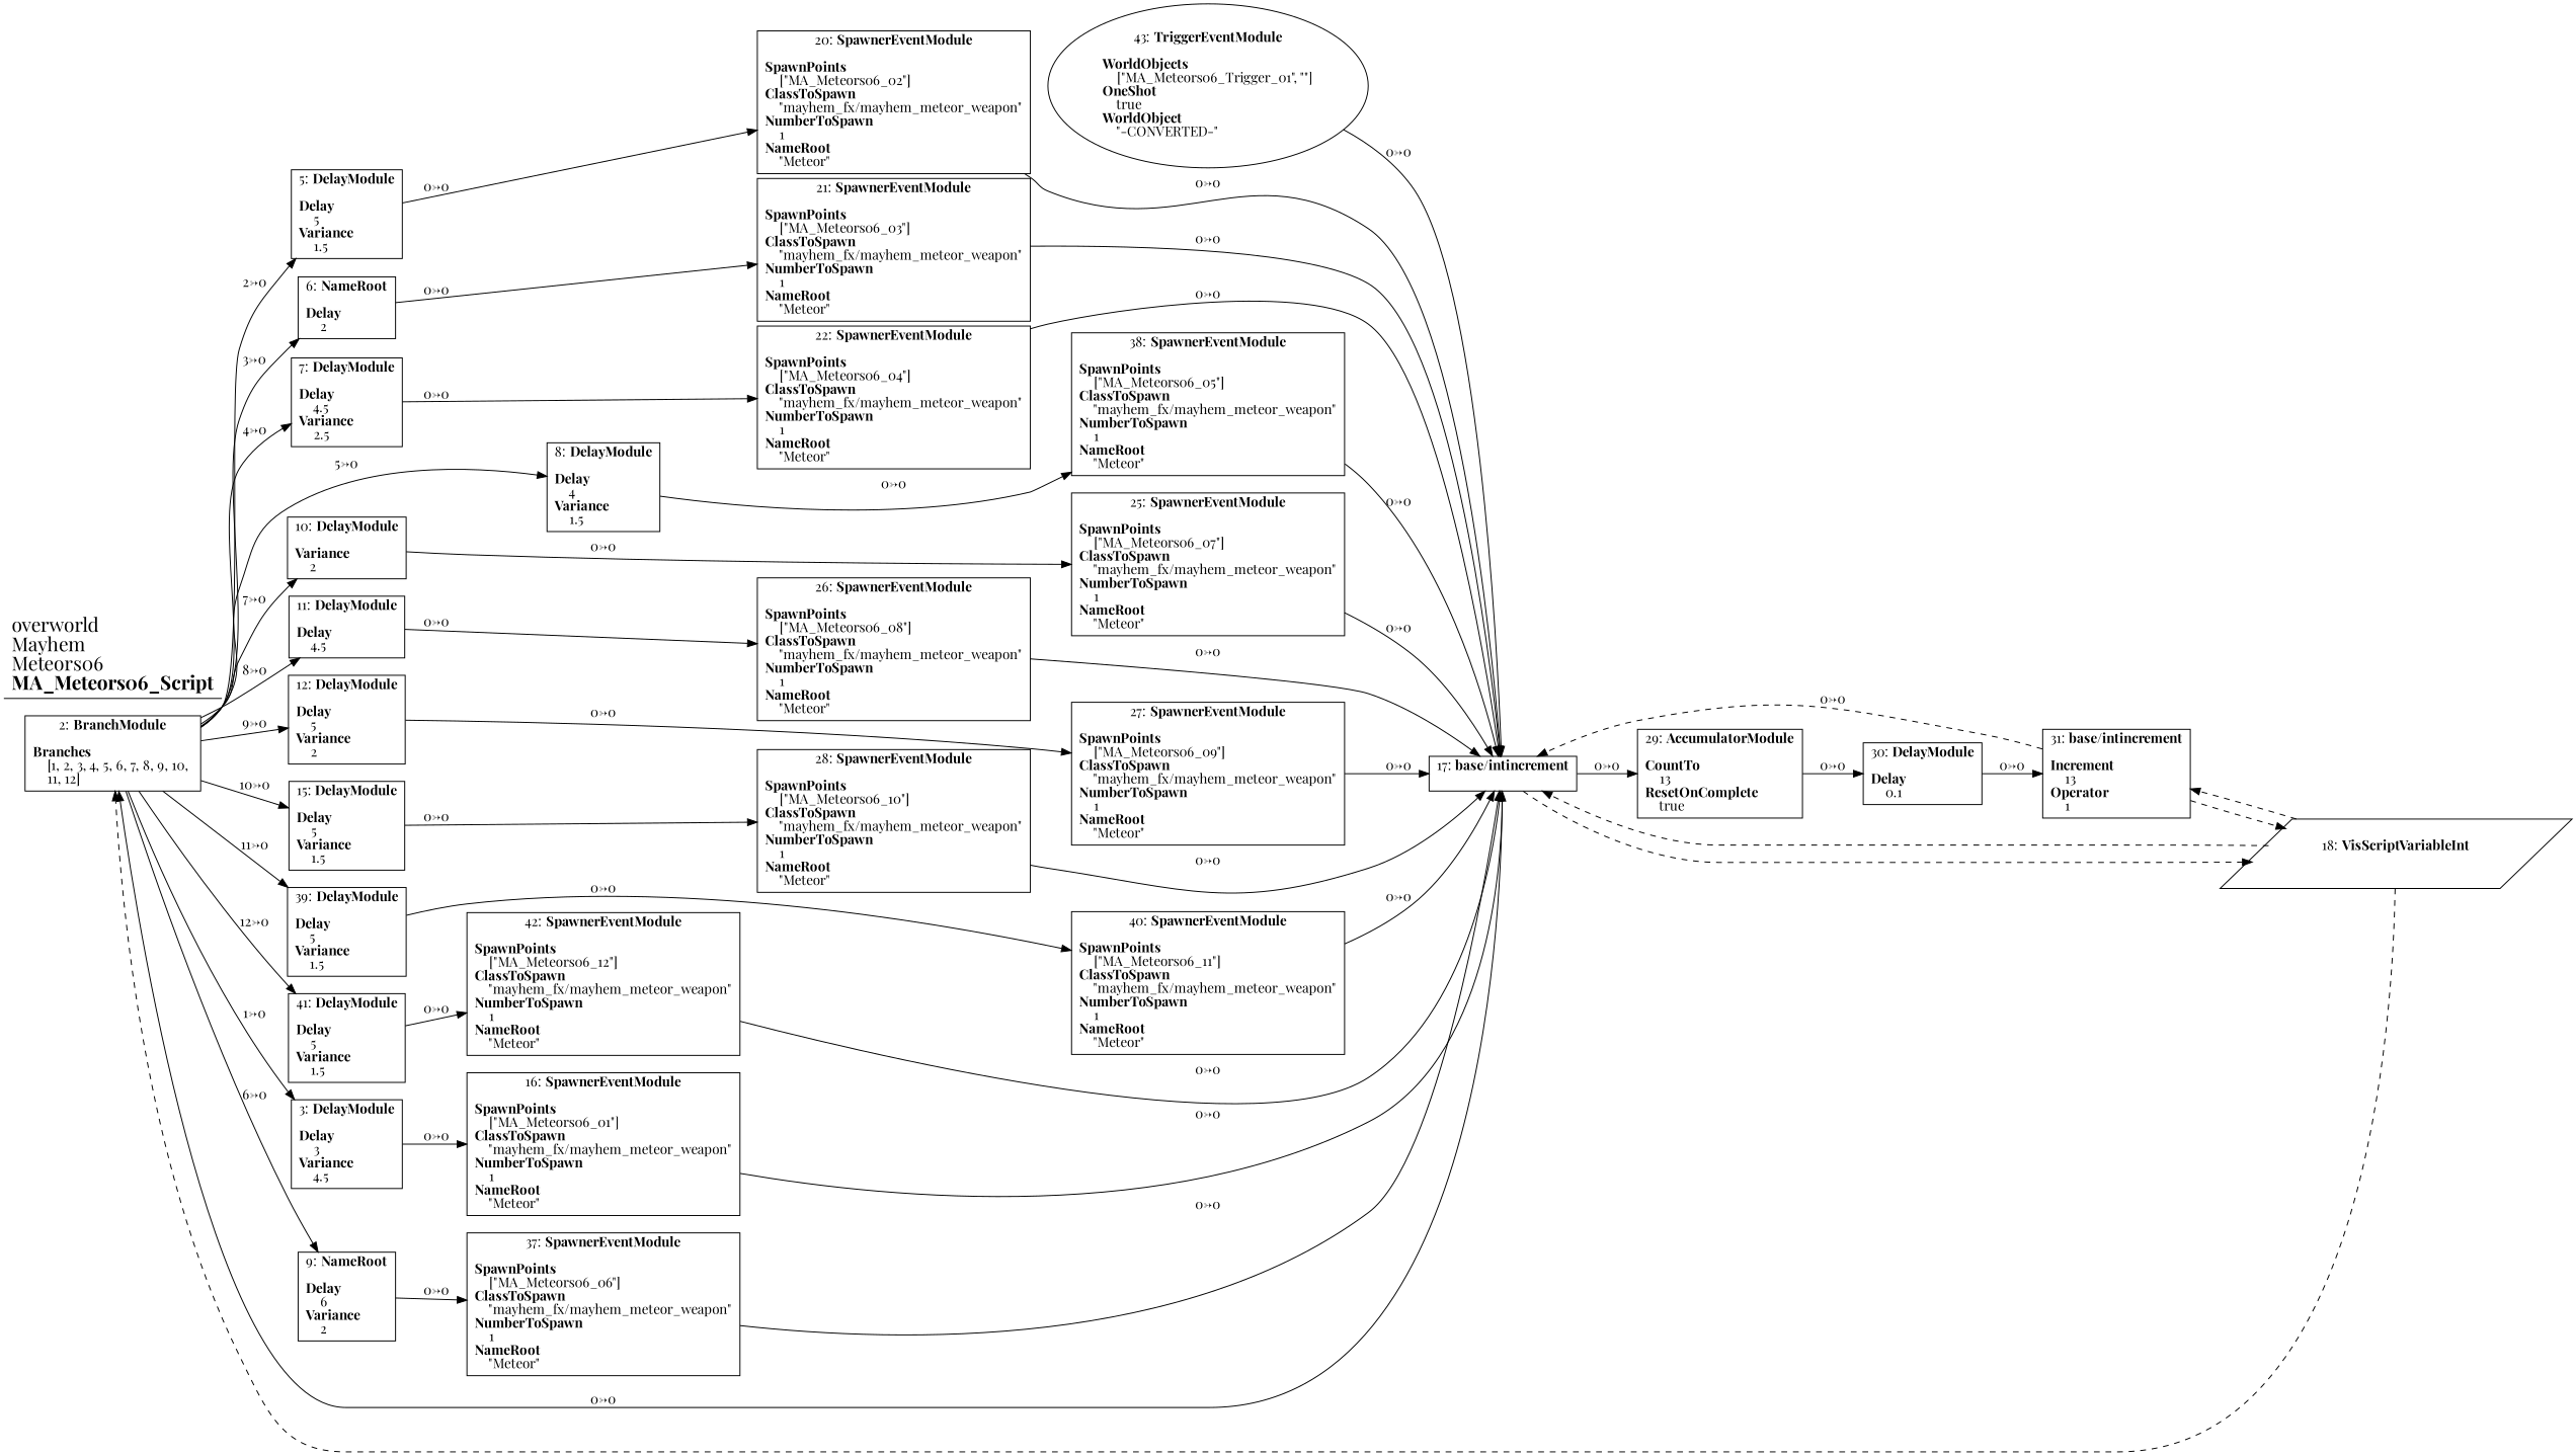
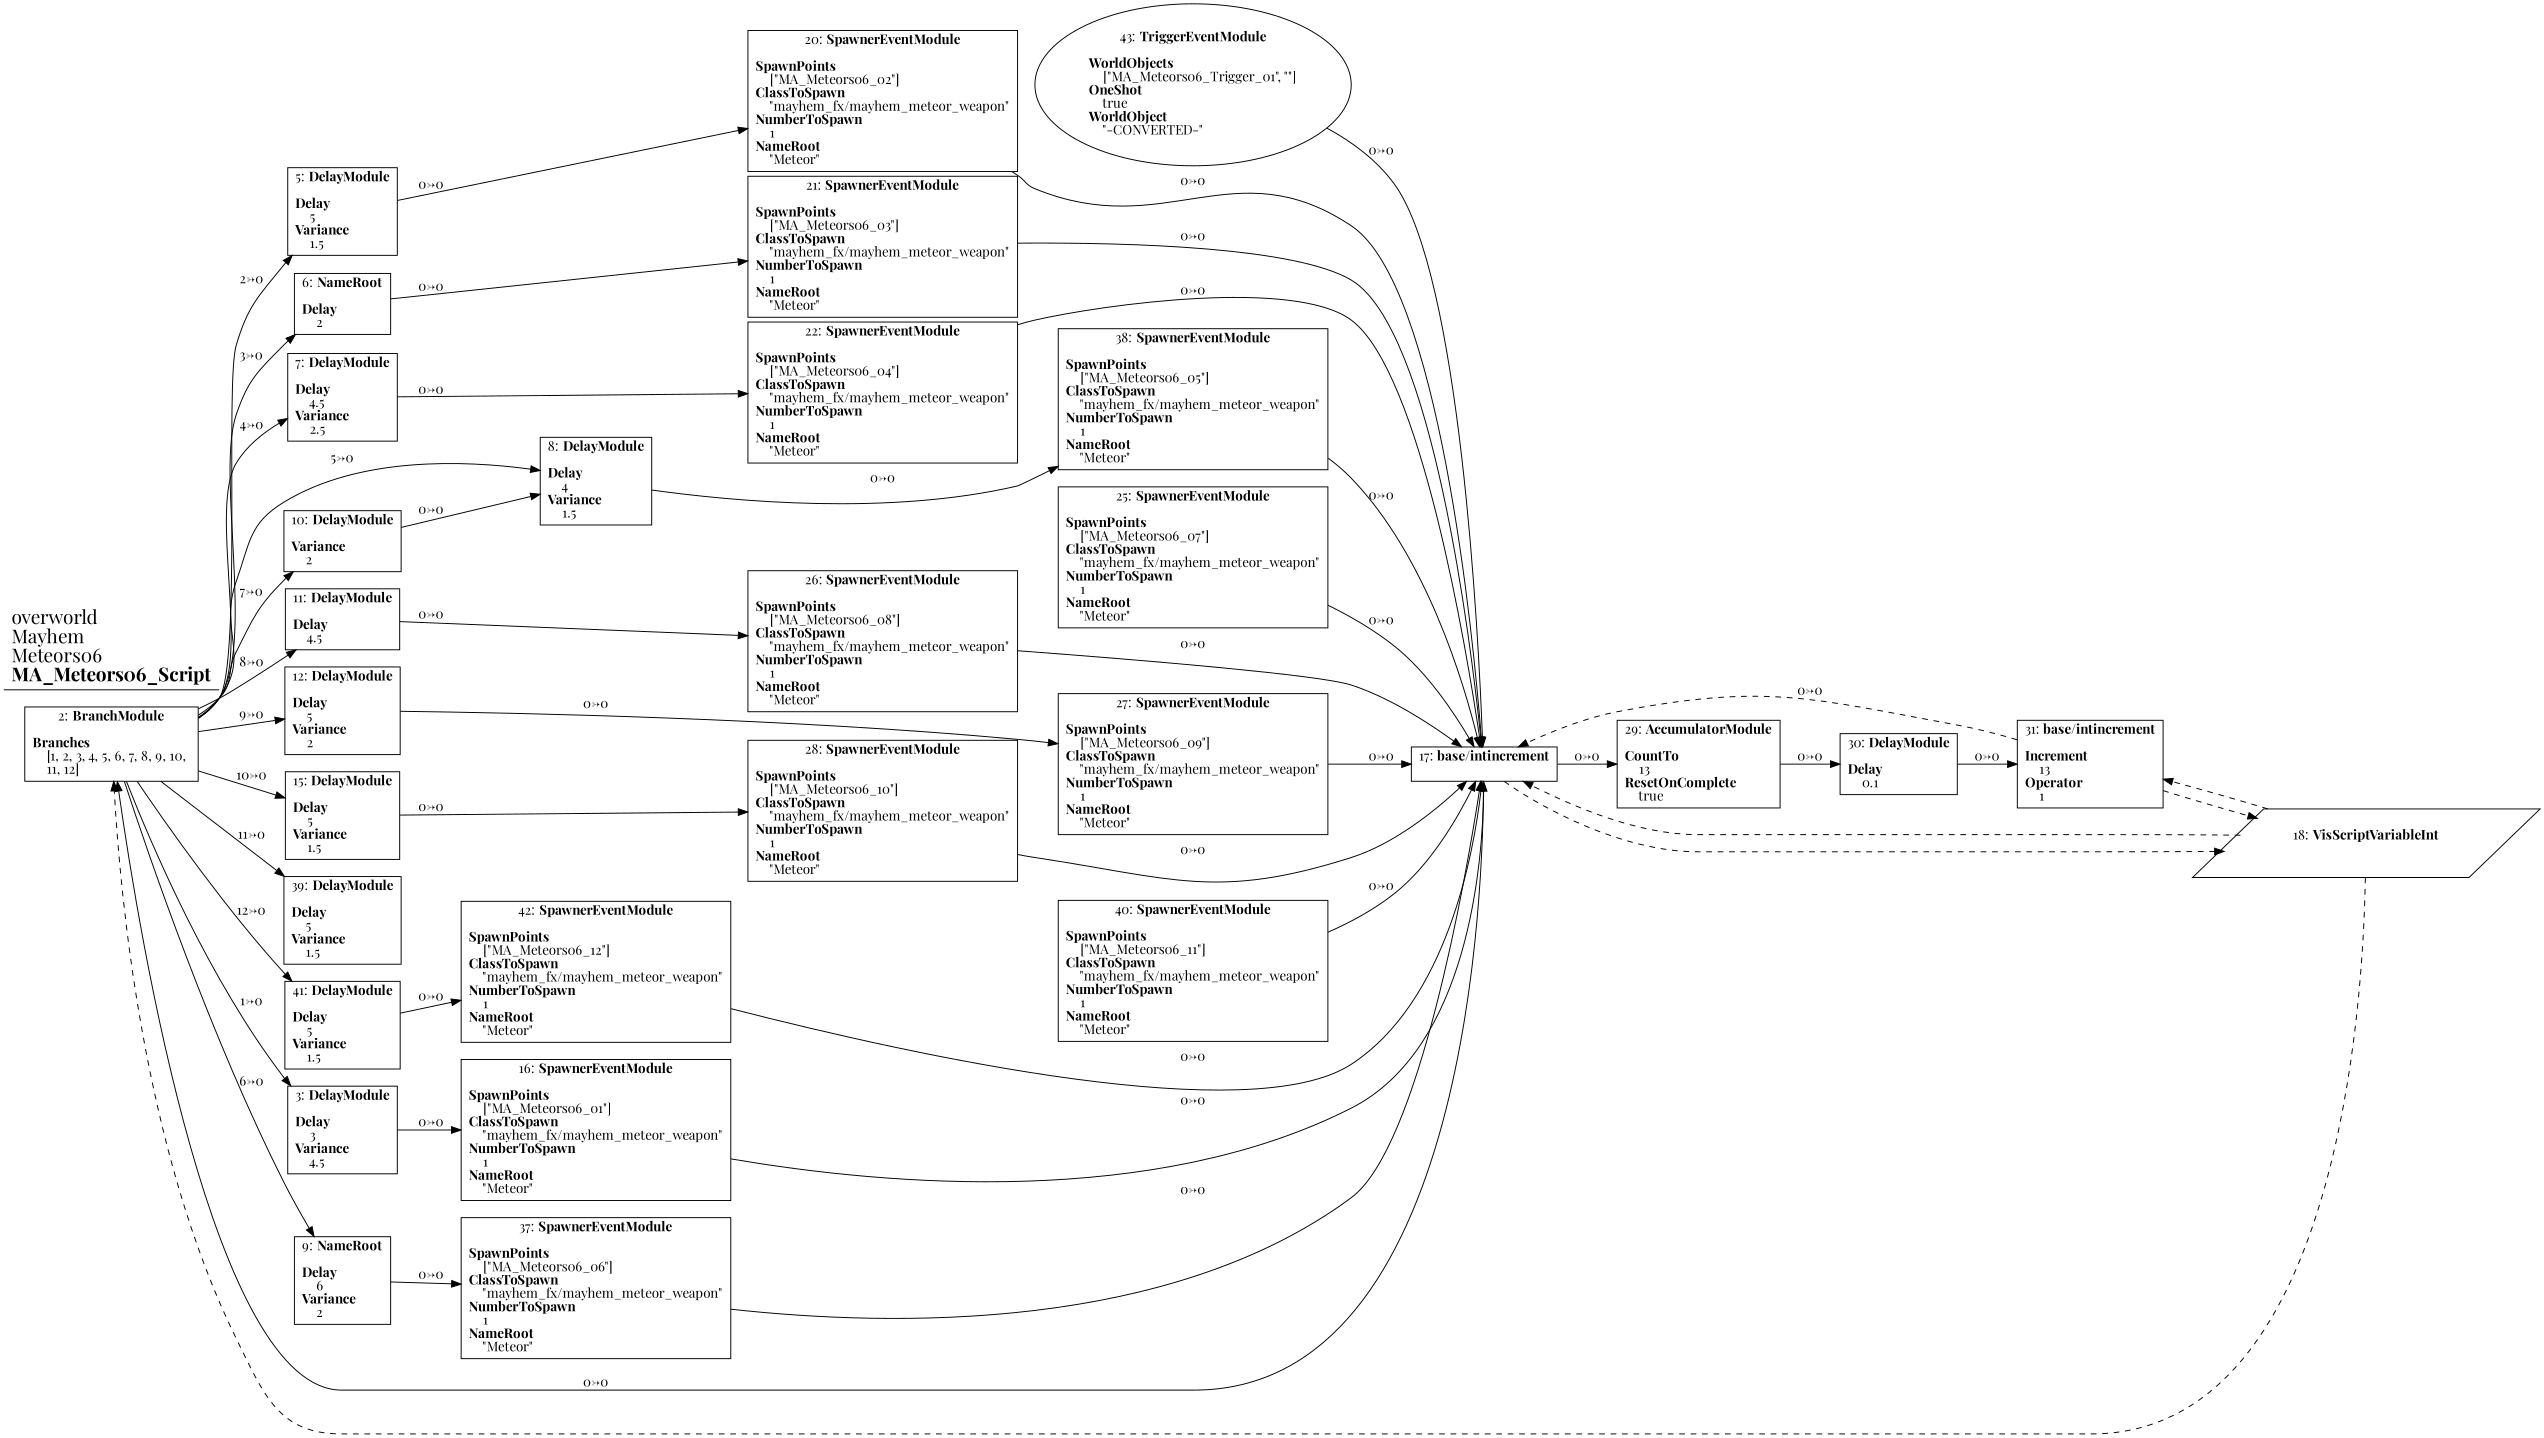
  digraph {
    fontname="Playfair Display"
    rankdir=LR
    splines=spline
    node [fontname="Playfair Display" shape=box]
    edge [fontname="Playfair Display"]
    n1 [label=<2: <b>BranchModule</b><br/><br/><b>Branches</b><br align="left"/>    [1, 2, 3, 4, 5, 6, 7, 8, 9, 10, <br align="left"/>    11, 12]<br align="left"/>>]
    n2 [label=<5: <b>DelayModule</b><br/><br/><b>Delay</b><br align="left"/>    5<br align="left"/><b>Variance</b><br align="left"/>    1.5<br align="left"/>>]
    n3 [label=<6: <b>NameRoot</b><br/><br/><b>Delay</b><br align="left"/>    2<br align="left"/>>]
    n4 [label=<7: <b>DelayModule</b><br/><br/><b>Delay</b><br align="left"/>    4.5<br align="left"/><b>Variance</b><br align="left"/>    2.5<br align="left"/>>]
    n5 [label=<8: <b>DelayModule</b><br/><br/><b>Delay</b><br align="left"/>    4<br align="left"/><b>Variance</b><br align="left"/>    1.5<br align="left"/>>]
    n6 [label=<10: <b>DelayModule</b><br/><br/><b>Variance</b><br align="left"/>    2<br align="left"/>>]
    n7 [label=<11: <b>DelayModule</b><br/><br/><b>Delay</b><br align="left"/>    4.5<br align="left"/>>]
    n8 [label=<12: <b>DelayModule</b><br/><br/><b>Delay</b><br align="left"/>    5<br align="left"/><b>Variance</b><br align="left"/>    2<br align="left"/>>]
    n9 [label=<15: <b>DelayModule</b><br/><br/><b>Delay</b><br align="left"/>    5<br align="left"/><b>Variance</b><br align="left"/>    1.5<br align="left"/>>]
    n10 [label=<39: <b>DelayModule</b><br/><br/><b>Delay</b><br align="left"/>    5<br align="left"/><b>Variance</b><br align="left"/>    1.5<br align="left"/>>]
    n11 [label=<41: <b>DelayModule</b><br/><br/><b>Delay</b><br align="left"/>    5<br align="left"/><b>Variance</b><br align="left"/>    1.5<br align="left"/>>]
    n12 [label=<3: <b>DelayModule</b><br/><br/><b>Delay</b><br align="left"/>    3<br align="left"/><b>Variance</b><br align="left"/>    4.5<br align="left"/>>]
    n13 [label=<9: <b>NameRoot</b><br/><br/><b>Delay</b><br align="left"/>    6<br align="left"/><b>Variance</b><br align="left"/>    2<br align="left"/>>]
    n14 [label=<20: <b>SpawnerEventModule</b><br/><br/><b>SpawnPoints</b><br align="left"/>    [&quot;MA_Meteors06_02&quot;]<br align="left"/><b>ClassToSpawn</b><br align="left"/>    &quot;mayhem_fx/mayhem_meteor_weapon&quot;<br align="left"/><b>NumberToSpawn</b><br align="left"/>    1<br align="left"/><b>NameRoot</b><br align="left"/>    &quot;Meteor&quot;<br align="left"/>>]
    n15 [label=<21: <b>SpawnerEventModule</b><br/><br/><b>SpawnPoints</b><br align="left"/>    [&quot;MA_Meteors06_03&quot;]<br align="left"/><b>ClassToSpawn</b><br align="left"/>    &quot;mayhem_fx/mayhem_meteor_weapon&quot;<br align="left"/><b>NumberToSpawn</b><br align="left"/>    1<br align="left"/><b>NameRoot</b><br align="left"/>    &quot;Meteor&quot;<br align="left"/>>]
    n16 [label=<22: <b>SpawnerEventModule</b><br/><br/><b>SpawnPoints</b><br align="left"/>    [&quot;MA_Meteors06_04&quot;]<br align="left"/><b>ClassToSpawn</b><br align="left"/>    &quot;mayhem_fx/mayhem_meteor_weapon&quot;<br align="left"/><b>NumberToSpawn</b><br align="left"/>    1<br align="left"/><b>NameRoot</b><br align="left"/>    &quot;Meteor&quot;<br align="left"/>>]
    n17 [label=<38: <b>SpawnerEventModule</b><br/><br/><b>SpawnPoints</b><br align="left"/>    [&quot;MA_Meteors06_05&quot;]<br align="left"/><b>ClassToSpawn</b><br align="left"/>    &quot;mayhem_fx/mayhem_meteor_weapon&quot;<br align="left"/><b>NumberToSpawn</b><br align="left"/>    1<br align="left"/><b>NameRoot</b><br align="left"/>    &quot;Meteor&quot;<br align="left"/>>]
    n18 [label=<25: <b>SpawnerEventModule</b><br/><br/><b>SpawnPoints</b><br align="left"/>    [&quot;MA_Meteors06_07&quot;]<br align="left"/><b>ClassToSpawn</b><br align="left"/>    &quot;mayhem_fx/mayhem_meteor_weapon&quot;<br align="left"/><b>NumberToSpawn</b><br align="left"/>    1<br align="left"/><b>NameRoot</b><br align="left"/>    &quot;Meteor&quot;<br align="left"/>>]
    n19 [label=<26: <b>SpawnerEventModule</b><br/><br/><b>SpawnPoints</b><br align="left"/>    [&quot;MA_Meteors06_08&quot;]<br align="left"/><b>ClassToSpawn</b><br align="left"/>    &quot;mayhem_fx/mayhem_meteor_weapon&quot;<br align="left"/><b>NumberToSpawn</b><br align="left"/>    1<br align="left"/><b>NameRoot</b><br align="left"/>    &quot;Meteor&quot;<br align="left"/>>]
    n20 [label=<27: <b>SpawnerEventModule</b><br/><br/><b>SpawnPoints</b><br align="left"/>    [&quot;MA_Meteors06_09&quot;]<br align="left"/><b>ClassToSpawn</b><br align="left"/>    &quot;mayhem_fx/mayhem_meteor_weapon&quot;<br align="left"/><b>NumberToSpawn</b><br align="left"/>    1<br align="left"/><b>NameRoot</b><br align="left"/>    &quot;Meteor&quot;<br align="left"/>>]
    n21 [label=<28: <b>SpawnerEventModule</b><br/><br/><b>SpawnPoints</b><br align="left"/>    [&quot;MA_Meteors06_10&quot;]<br align="left"/><b>ClassToSpawn</b><br align="left"/>    &quot;mayhem_fx/mayhem_meteor_weapon&quot;<br align="left"/><b>NumberToSpawn</b><br align="left"/>    1<br align="left"/><b>NameRoot</b><br align="left"/>    &quot;Meteor&quot;<br align="left"/>>]
    n22 [label=<40: <b>SpawnerEventModule</b><br/><br/><b>SpawnPoints</b><br align="left"/>    [&quot;MA_Meteors06_11&quot;]<br align="left"/><b>ClassToSpawn</b><br align="left"/>    &quot;mayhem_fx/mayhem_meteor_weapon&quot;<br align="left"/><b>NumberToSpawn</b><br align="left"/>    1<br align="left"/><b>NameRoot</b><br align="left"/>    &quot;Meteor&quot;<br align="left"/>>]
    n23 [label=<42: <b>SpawnerEventModule</b><br/><br/><b>SpawnPoints</b><br align="left"/>    [&quot;MA_Meteors06_12&quot;]<br align="left"/><b>ClassToSpawn</b><br align="left"/>    &quot;mayhem_fx/mayhem_meteor_weapon&quot;<br align="left"/><b>NumberToSpawn</b><br align="left"/>    1<br align="left"/><b>NameRoot</b><br align="left"/>    &quot;Meteor&quot;<br align="left"/>>]
    n24 [label=<16: <b>SpawnerEventModule</b><br/><br/><b>SpawnPoints</b><br align="left"/>    [&quot;MA_Meteors06_01&quot;]<br align="left"/><b>ClassToSpawn</b><br align="left"/>    &quot;mayhem_fx/mayhem_meteor_weapon&quot;<br align="left"/><b>NumberToSpawn</b><br align="left"/>    1<br align="left"/><b>NameRoot</b><br align="left"/>    &quot;Meteor&quot;<br align="left"/>>]
    n25 [label=<37: <b>SpawnerEventModule</b><br/><br/><b>SpawnPoints</b><br align="left"/>    [&quot;MA_Meteors06_06&quot;]<br align="left"/><b>ClassToSpawn</b><br align="left"/>    &quot;mayhem_fx/mayhem_meteor_weapon&quot;<br align="left"/><b>NumberToSpawn</b><br align="left"/>    1<br align="left"/><b>NameRoot</b><br align="left"/>    &quot;Meteor&quot;<br align="left"/>>]
    n26 [label=<17: <b>base/intincrement</b><br/><br/>>]
    n27 [label=<18: <b>VisScriptVariableInt</b><br/><br/>> shape=parallelogram]
    n28 [label=<31: <b>base/intincrement</b><br/><br/><b>Increment</b><br align="left"/>    13<br align="left"/><b>Operator</b><br align="left"/>    1<br align="left"/>>]
    n29 [label=<29: <b>AccumulatorModule</b><br/><br/><b>CountTo</b><br align="left"/>    13<br align="left"/><b>ResetOnComplete</b><br align="left"/>    true<br align="left"/>>]
    n30 [label=<30: <b>DelayModule</b><br/><br/><b>Delay</b><br align="left"/>    0.1<br align="left"/>>]
    n31 [label=<43: <b>TriggerEventModule</b><br/><br/><b>WorldObjects</b><br align="left"/>    [&quot;MA_Meteors06_Trigger_01&quot;, &quot;&quot;]<br align="left"/><b>OneShot</b><br align="left"/>    true<br align="left"/><b>WorldObject</b><br align="left"/>    &quot;-CONVERTED-&quot;<br align="left"/>> shape=oval]
    n32 [label=<<font point-size="20">overworld<br align="left"/>Mayhem<br align="left"/>Meteors06<br align="left"/><b>MA_Meteors06_Script</b><br align="left"/></font>> shape=underline]
    n1 -> n2 [label="2→0"]
    n1 -> n3 [label="3→0"]
    n1 -> n4 [label="4→0"]
    n1 -> n5 [label="5→0"]
    n1 -> n6 [label="7→0"]
    n1 -> n7 [label="8→0"]
    n1 -> n8 [label="9→0"]
    n1 -> n9 [label="10→0"]
    n1 -> n10 [label="11→0"]
    n1 -> n11 [label="12→0"]
    n1 -> n12 [label="1→0"]
    n1 -> n13 [label="6→0"]
    n2 -> n14 [label="0→0"]
    n3 -> n15 [label="0→0"]
    n4 -> n16 [label="0→0"]
    n5 -> n17 [label="0→0"]
-   n6 -> n18 [label="0→0"]
+   n6 -> n5 [label="0→0"]
    n7 -> n19 [label="0→0"]
    n8 -> n20 [label="0→0"]
    n9 -> n21 [label="0→0"]
-   n10 -> n22 [label="0→0"]
    n11 -> n23 [label="0→0"]
    n12 -> n24 [label="0→0"]
    n13 -> n25 [label="0→0"]
    n14 -> n26 [label="0→0"]
    n15 -> n26 [label="0→0"]
    n16 -> n26 [label="0→0"]
    n17 -> n26 [label="0→0"]
    n18 -> n26 [label="0→0"]
    n19 -> n26 [label="0→0"]
    n20 -> n26 [label="0→0"]
    n21 -> n26 [label="0→0"]
    n22 -> n26 [label="0→0"]
    n23 -> n26 [label="0→0"]
    n24 -> n26 [label="0→0"]
    n25 -> n26 [label="0→0"]
    n26 -> n1 [label="0→0"]
    n26 -> n27 [style=dashed]
    n26 -> n29 [label="0→0"]
    n27 -> n1 [style=dashed]
    n27 -> n26 [style=dashed]
    n27 -> n28 [style=dashed]
    n28 -> n26 [label="0→0" style=dashed]
    n28 -> n27 [style=dashed]
    n29 -> n30 [label="0→0"]
    n30 -> n28 [label="0→0"]
    n31 -> n26 [label="0→0"]
  }
